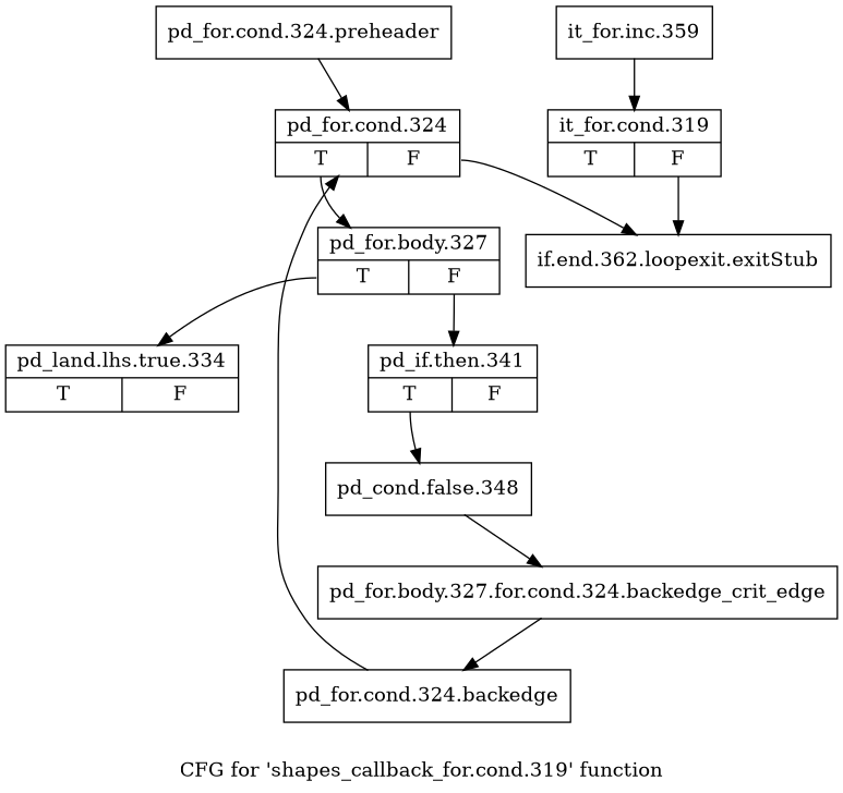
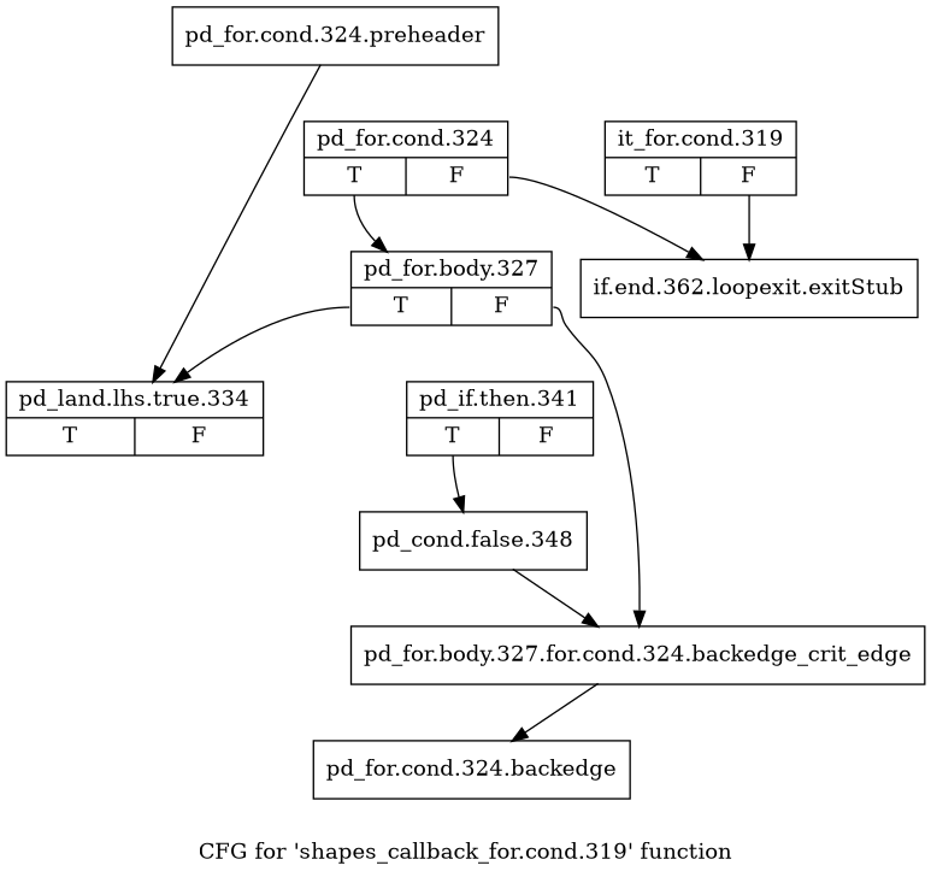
  digraph {
    label="CFG for 'shapes_callback_for.cond.319' function"
    node [shape=record]
    n1 [label="{it_for.cond.319|{<s0>T|<s1>F}}"]
    n2 [label="{if.end.362.loopexit.exitStub}"]
    n3 [label="{pd_for.cond.324.preheader}"]
    n4 [label="{pd_for.cond.324|{<s0>T|<s1>F}}"]
    n5 [label="{pd_for.body.327|{<s0>T|<s1>F}}"]
    n6 [label="{pd_land.lhs.true.334|{<s0>T|<s1>F}}"]
    n7 [label="{pd_for.body.327.for.cond.324.backedge_crit_edge}"]
-   n8 [label="{it_for.inc.359}"]
    n9 [label="{pd_for.cond.324.backedge}"]
    n10 [label="{pd_if.then.341|{<s0>T|<s1>F}}"]
    n11 [label="{pd_cond.false.348}"]
    n1 -> n2 [tailport=s1]
-   n3 -> n4
+   n3 -> n6
    n4 -> n2 [tailport=s1]
    n4 -> n5 [tailport=s0]
    n5 -> n6 [tailport=s0]
-   n5 -> n10 [tailport=s1]
+   n5 -> n7 [tailport=s1]
    n7 -> n9
-   n8 -> n1
-   n9 -> n4
    n10 -> n11 [tailport=s0]
    n11 -> n7
  }
